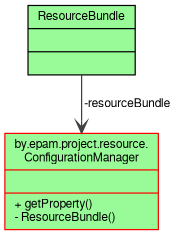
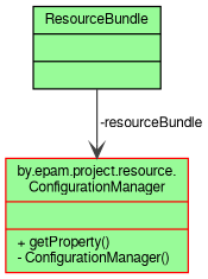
  digraph {
    node [fillcolor=palegreen fontname=FreeSans fontsize=10 shape=record style=filled]
-   n1 [color=red fontcolor=black height=0.2 label="{by.epam.project.resource.\lConfigurationManager\n||+ getProperty()\l- ResourceBundle()\l}" width=0.4]
+   n1 [color=red fontcolor=black height=0.2 label="{by.epam.project.resource.\lConfigurationManager\n||+ getProperty()\l- ConfigurationManager()\l}" width=0.4]
    n2 [color=black height=0.2 label="{ResourceBundle\n||}" width=0.4]
    n2 -> n1 [arrowhead=vee color=grey25 fontname=FreeSans fontsize=10 label=" -resourceBundle" labelfontname=FreeSans labelfontsize=10 style=solid]
  }
